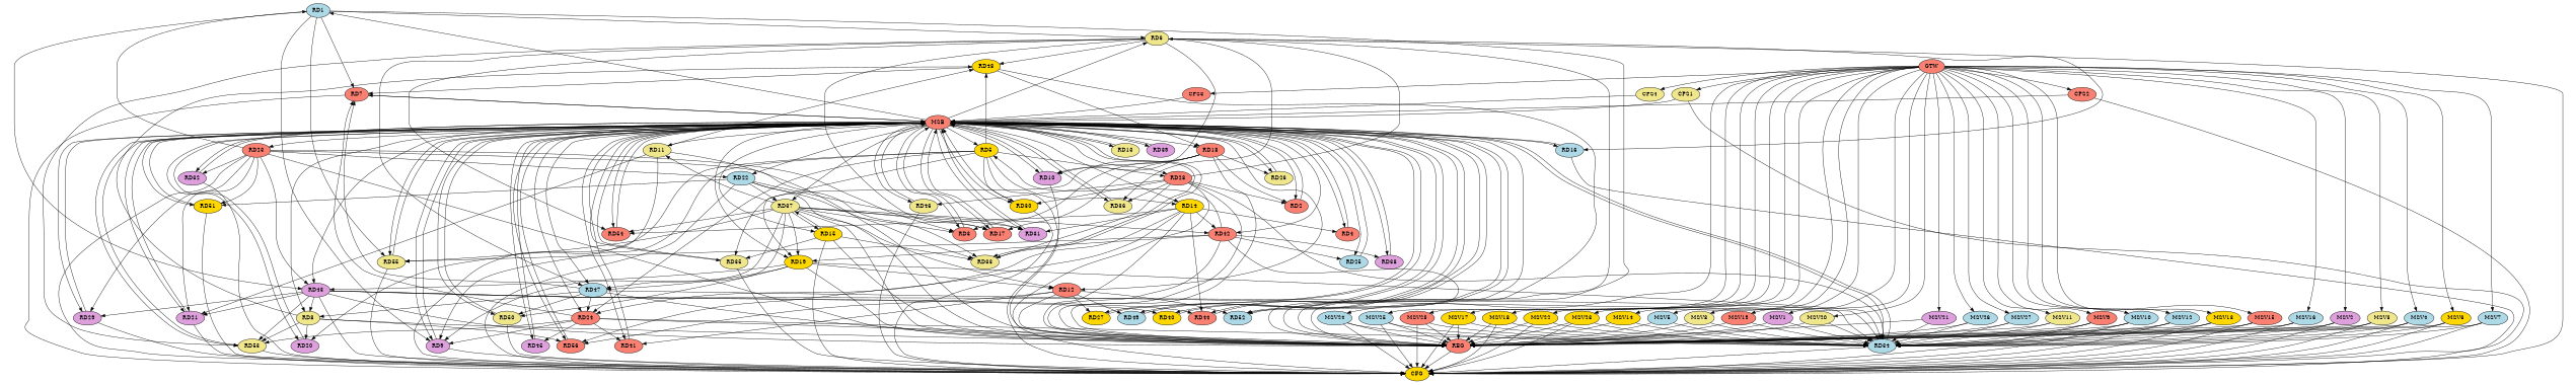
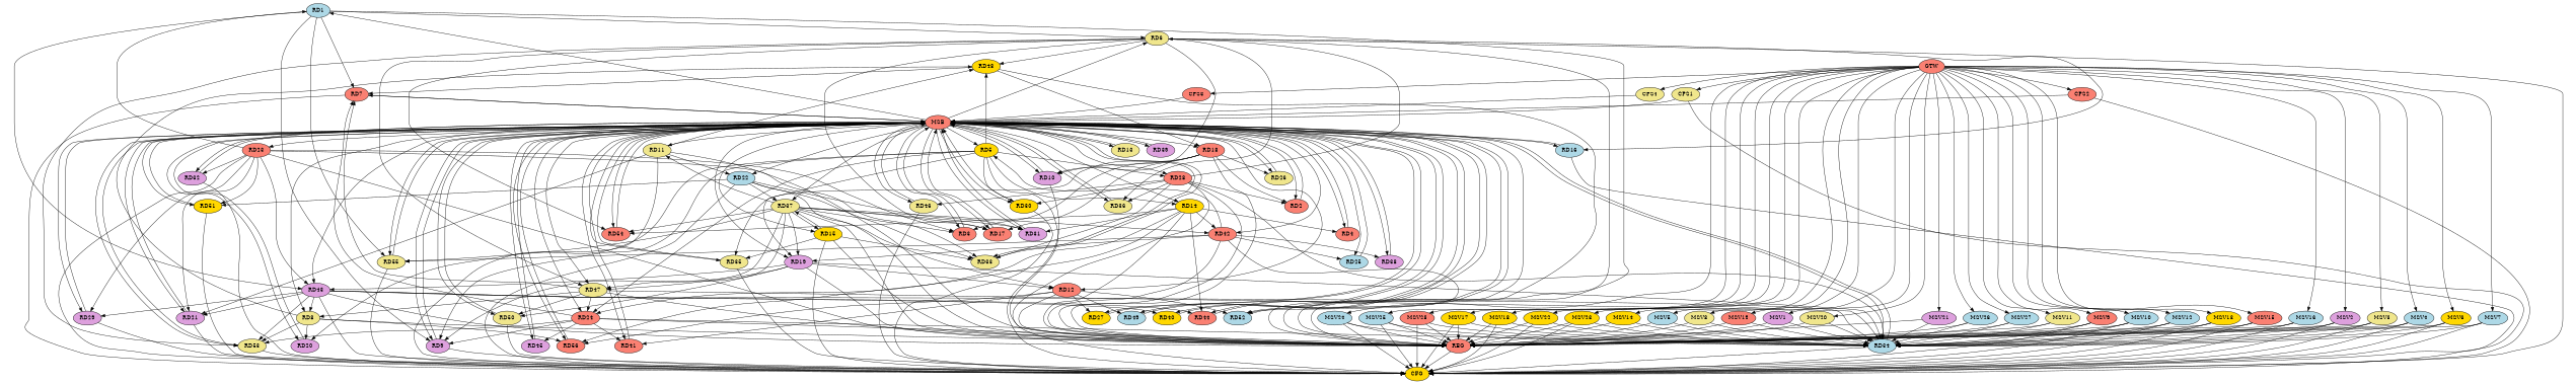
  strict digraph {
    node [fillcolor=salmon style=filled]
    n1 [fillcolor=lightblue label=RD1]
    n2 [fillcolor=khaki label=RD6]
    n3 [label=RD7]
    n4 [fillcolor=plum label=RD9]
    n5 [fillcolor=plum label=RD43]
    n6 [fillcolor=khaki label=RD55]
    n7 [label=REG]
    n8 [fillcolor=gold label=RD48]
    n9 [fillcolor=plum label=RD10]
    n10 [fillcolor=lightblue label=RD16]
    n11 [label=RD17]
    n12 [fillcolor=khaki label=RD36]
-   n13 [fillcolor=lightblue label=RD47]
+   n13 [fillcolor=khaki label=RD47]
    n14 [fillcolor=khaki label=RD53]
    n15 [label=RD54]
    n16 [fillcolor=gold label=CFG]
    n17 [label=MSB]
    n18 [fillcolor=khaki label=RD8]
    n19 [fillcolor=plum label=RD21]
    n20 [label=RD44]
    n21 [fillcolor=lightblue label=RD34]
    n22 [fillcolor=plum label=RD29]
    n23 [fillcolor=gold label=RD40]
    n24 [label=RD2]
    n25 [label=RD3]
    n26 [label=RD4]
    n27 [fillcolor=gold label=RD5]
    n28 [fillcolor=gold label=RD14]
-   n29 [fillcolor=gold label=RD19]
+   n29 [fillcolor=plum label=RD19]
    n30 [fillcolor=plum label=RD20]
    n31 [label=RD24]
    n32 [label=RD28]
    n33 [fillcolor=gold label=RD30]
    n34 [label=RD56]
    n35 [fillcolor=khaki label=RD11]
    n36 [fillcolor=lightblue label=RD22]
    n37 [label=RD12]
    n38 [fillcolor=gold label=RD27]
    n39 [label=RD41]
    n40 [fillcolor=lightblue label=RD49]
    n41 [fillcolor=lightblue label=RD52]
    n42 [fillcolor=khaki label=RD13]
    n43 [fillcolor=plum label=RD31]
    n44 [label=RD42]
    n45 [fillcolor=gold label=RD15]
    n46 [fillcolor=khaki label=RD33]
    n47 [fillcolor=khaki label=RD35]
    n48 [fillcolor=khaki label=RD37]
    n49 [label=RD18]
    n50 [fillcolor=khaki label=RD26]
    n51 [fillcolor=khaki label=RD50]
    n52 [fillcolor=gold label=RD51]
    n53 [label=RD23]
    n54 [fillcolor=plum label=RD32]
    n55 [fillcolor=plum label=RD45]
    n56 [fillcolor=lightblue label=RD25]
    n57 [fillcolor=khaki label=RD46]
    n58 [fillcolor=plum label=RD38]
    n59 [fillcolor=plum label=RD39]
    n60 [fillcolor=khaki label=CPS1]
    n61 [label=CPS2]
    n62 [label=CPS3]
    n63 [fillcolor=khaki label=CPS4]
    n64 [label=GTW]
    n65 [fillcolor=plum label=MSV1]
    n66 [fillcolor=plum label=MSV2]
    n67 [fillcolor=khaki label=MSV3]
    n68 [fillcolor=lightblue label=MSV4]
    n69 [fillcolor=lightblue label=MSV5]
    n70 [fillcolor=gold label=MSV6]
    n71 [fillcolor=lightblue label=MSV7]
    n72 [fillcolor=khaki label=MSV8]
    n73 [label=MSV9]
    n74 [fillcolor=lightblue label=MSV10]
    n75 [fillcolor=khaki label=MSV11]
    n76 [fillcolor=lightblue label=MSV12]
    n77 [fillcolor=gold label=MSV13]
    n78 [fillcolor=gold label=MSV14]
    n79 [label=MSV15]
    n80 [fillcolor=lightblue label=MSV16]
    n81 [fillcolor=gold label=MSV17]
    n82 [fillcolor=gold label=MSV18]
    n83 [label=MSV19]
    n84 [fillcolor=khaki label=MSV20]
    n85 [fillcolor=plum label=MSV21]
    n86 [fillcolor=gold label=MSV22]
    n87 [fillcolor=gold label=MSV23]
    n88 [fillcolor=lightblue label=MSV24]
    n89 [fillcolor=lightblue label=MSV25]
    n90 [fillcolor=lightblue label=MSV26]
    n91 [fillcolor=lightblue label=MSV27]
    n92 [label=MSV28]
    n1 -> n2
    n1 -> n3
    n1 -> n4
    n1 -> n5
    n1 -> n6
    n1 -> n7
    n2 -> n7
    n2 -> n8
    n2 -> n9
    n2 -> n10
    n2 -> n11
    n2 -> n12
    n2 -> n13
    n2 -> n14
    n2 -> n15
    n2 -> n16
    n3 -> n16
    n3 -> n17
    n4 -> n16
    n4 -> n17
    n5 -> n7
    n5 -> n14
    n5 -> n16
    n5 -> n18
    n5 -> n19
    n5 -> n20
    n5 -> n21
    n5 -> n22
    n5 -> n23
    n6 -> n16
    n6 -> n17
    n7 -> n16
    n8 -> n3
    n8 -> n7
    n8 -> n49
    n9 -> n16
    n9 -> n17
    n10 -> n16
    n10 -> n17
    n11 -> n17
    n12 -> n17
    n13 -> n3
    n13 -> n7
    n13 -> n18
    n13 -> n21
    n13 -> n31
    n13 -> n51
    n14 -> n16
    n14 -> n17
    n15 -> n17
    n17 -> n1
    n17 -> n2
    n17 -> n3
    n17 -> n4
    n17 -> n5
    n17 -> n6
    n17 -> n7
    n17 -> n9
    n17 -> n10
    n17 -> n11
    n17 -> n12
    n17 -> n13
    n17 -> n14
    n17 -> n15
    n17 -> n18
    n17 -> n19
    n17 -> n20
    n17 -> n21
    n17 -> n22
    n17 -> n23
    n17 -> n24
    n17 -> n25
    n17 -> n26
    n17 -> n27
    n17 -> n28
    n17 -> n29
    n17 -> n30
    n17 -> n31
    n17 -> n32
    n17 -> n33
    n17 -> n34
    n17 -> n35
    n17 -> n36
    n17 -> n37
    n17 -> n38
    n17 -> n39
    n17 -> n40
    n17 -> n41
    n17 -> n42
    n17 -> n43
    n17 -> n44
    n17 -> n45
    n17 -> n46
    n17 -> n47
    n17 -> n48
    n17 -> n49
    n17 -> n50
    n17 -> n51
    n17 -> n52
    n17 -> n53
    n17 -> n54
    n17 -> n55
    n17 -> n56
    n17 -> n57
    n17 -> n58
    n17 -> n59
    n18 -> n7
    n18 -> n8
    n18 -> n14
    n18 -> n30
    n18 -> n34
    n19 -> n16
    n19 -> n17
    n20 -> n17
    n21 -> n16
    n21 -> n17
    n22 -> n16
    n22 -> n17
    n23 -> n17
    n24 -> n17
    n25 -> n17
    n26 -> n17
    n27 -> n4
    n27 -> n7
    n27 -> n8
    n27 -> n28
    n27 -> n29
    n27 -> n30
    n27 -> n31
    n27 -> n32
    n27 -> n33
    n28 -> n7
    n28 -> n15
    n28 -> n20
    n28 -> n26
    n28 -> n31
    n28 -> n34
    n28 -> n43
    n28 -> n44
    n29 -> n5
    n29 -> n7
    n29 -> n13
    n29 -> n21
    n29 -> n37
    n29 -> n51
    n30 -> n17
    n31 -> n3
    n31 -> n4
    n31 -> n7
    n31 -> n14
    n31 -> n21
    n31 -> n39
    n31 -> n55
    n32 -> n2
    n32 -> n7
    n32 -> n12
    n32 -> n16
    n32 -> n21
    n32 -> n24
    n32 -> n33
    n32 -> n46
    n32 -> n57
    n33 -> n16
    n33 -> n17
    n34 -> n17
    n35 -> n7
    n35 -> n8
    n35 -> n16
    n35 -> n19
-   n53 -> n36
+   n35 -> n36
    n36 -> n7
    n36 -> n16
    n36 -> n43
    n36 -> n46
    n36 -> n48
    n36 -> n52
    n37 -> n7
    n37 -> n34
    n37 -> n38
    n37 -> n39
    n37 -> n40
    n37 -> n41
    n38 -> n17
    n39 -> n17
    n40 -> n17
    n41 -> n17
    n42 -> n17
    n43 -> n17
    n44 -> n6
    n44 -> n7
    n44 -> n27
    n44 -> n29
    n44 -> n41
    n44 -> n56
    n44 -> n58
    n45 -> n7
    n45 -> n16
    n45 -> n46
    n45 -> n47
    n45 -> n48
    n46 -> n17
    n47 -> n16
    n47 -> n17
    n48 -> n4
    n48 -> n6
    n48 -> n7
    n48 -> n11
    n48 -> n13
    n48 -> n15
    n48 -> n25
    n48 -> n29
    n48 -> n35
    n48 -> n37
    n48 -> n43
    n48 -> n44
    n48 -> n45
    n49 -> n7
    n49 -> n9
    n49 -> n11
    n49 -> n24
    n49 -> n25
    n49 -> n47
    n49 -> n50
    n50 -> n17
    n51 -> n16
    n51 -> n17
    n52 -> n16
    n52 -> n17
    n53 -> n1
    n53 -> n5
    n53 -> n7
    n53 -> n16
    n53 -> n19
    n53 -> n22
    n53 -> n25
    n53 -> n46
    n53 -> n52
    n53 -> n54
    n54 -> n16
    n54 -> n17
    n55 -> n17
    n56 -> n17
    n57 -> n16
    n57 -> n17
    n58 -> n17
    n59 -> n17
    n60 -> n16
    n60 -> n17
    n61 -> n16
    n61 -> n17
    n62 -> n17
    n63 -> n17
    n64 -> n60
    n64 -> n61
    n64 -> n62
    n64 -> n63
    n64 -> n65
    n64 -> n66
    n64 -> n67
    n64 -> n68
    n64 -> n69
    n64 -> n70
    n64 -> n71
    n64 -> n72
    n64 -> n73
    n64 -> n74
    n64 -> n75
    n64 -> n76
    n64 -> n77
    n64 -> n78
    n64 -> n79
    n64 -> n80
    n64 -> n81
    n64 -> n82
    n64 -> n83
    n64 -> n84
    n64 -> n85
    n64 -> n86
    n64 -> n87
    n64 -> n88
    n64 -> n89
    n64 -> n90
    n64 -> n91
    n64 -> n92
    n65 -> n7
    n65 -> n21
    n66 -> n7
    n66 -> n16
    n66 -> n21
    n67 -> n7
    n67 -> n16
    n67 -> n21
    n68 -> n7
    n68 -> n16
    n68 -> n21
    n69 -> n7
    n69 -> n21
    n70 -> n7
    n70 -> n16
    n70 -> n21
    n71 -> n7
    n71 -> n16
    n71 -> n21
    n72 -> n7
    n72 -> n21
    n73 -> n7
    n73 -> n16
    n73 -> n21
    n74 -> n7
    n74 -> n16
    n74 -> n21
    n75 -> n7
    n75 -> n21
    n76 -> n7
    n76 -> n16
    n76 -> n21
    n77 -> n7
    n77 -> n16
    n77 -> n21
    n78 -> n7
    n78 -> n21
    n79 -> n7
    n79 -> n16
    n79 -> n21
    n80 -> n7
    n80 -> n16
    n80 -> n21
    n81 -> n7
    n81 -> n16
    n81 -> n21
    n82 -> n7
    n82 -> n16
    n82 -> n21
    n83 -> n7
    n83 -> n21
    n84 -> n7
    n84 -> n21
    n85 -> n7
    n85 -> n21
    n86 -> n7
    n86 -> n16
    n86 -> n21
    n87 -> n7
    n87 -> n16
    n87 -> n21
    n88 -> n7
    n88 -> n16
    n88 -> n21
    n89 -> n7
    n89 -> n16
    n89 -> n21
    n90 -> n7
    n90 -> n21
    n91 -> n7
    n91 -> n21
    n92 -> n7
    n92 -> n16
    n92 -> n21
  }
